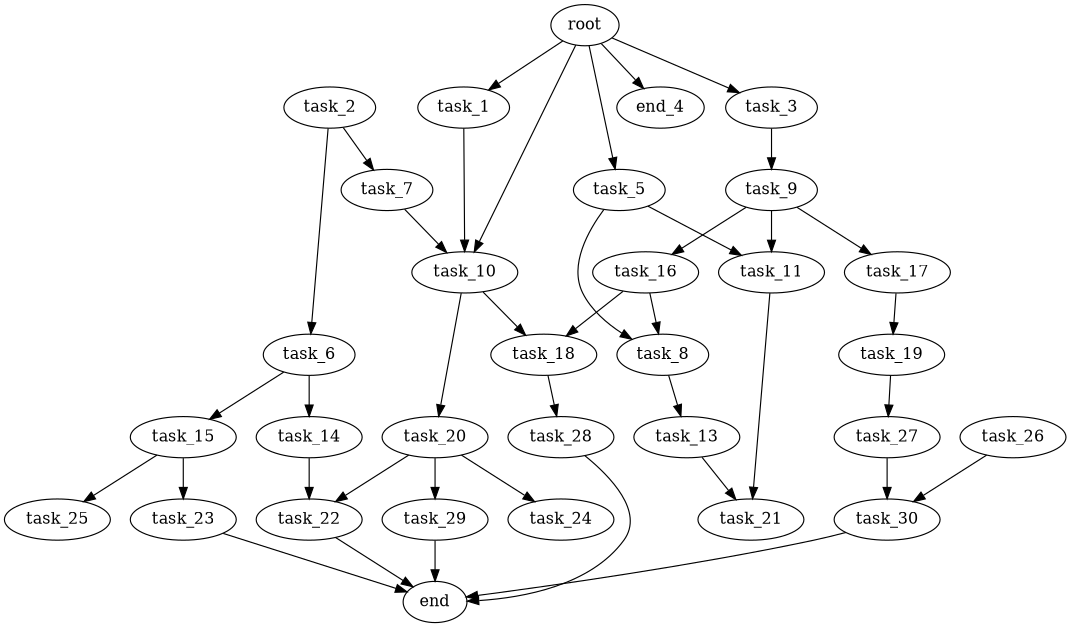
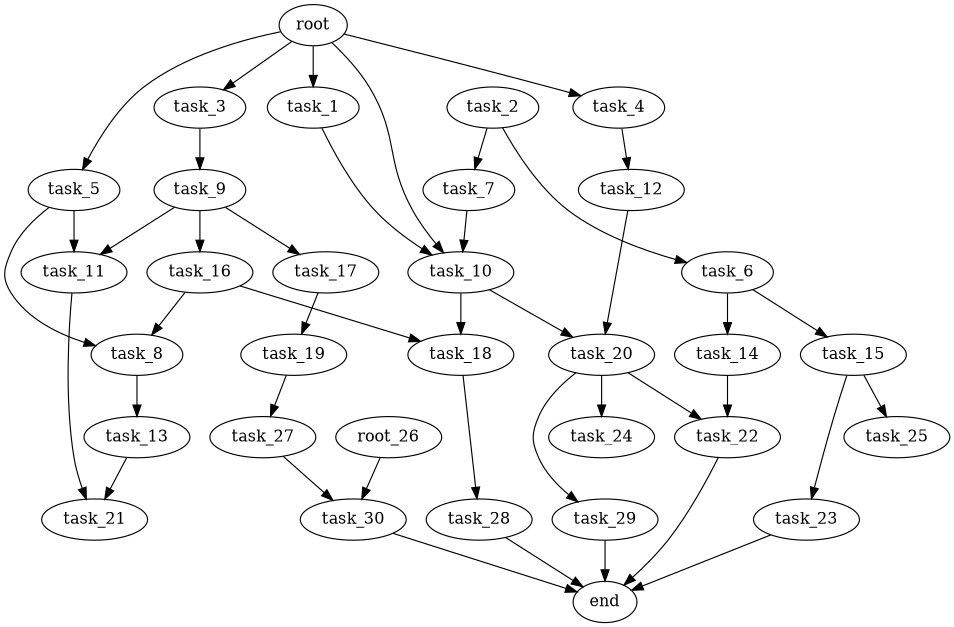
  digraph {
    root
    task_1
    task_3
-   task_4 [label=end_4]
+   task_4
    task_5
    task_10
    task_2
    task_6
    task_7
    task_9
+   task_12
    task_8
    task_11
    task_18
    task_20
    task_14
    task_15
    task_16
    task_17
    task_13
    task_21
    task_22
    task_23
    task_25
    task_19
    task_28
    task_24
    task_29
    end
    task_27
    task_30
-   task_26
+   task_26 [label=root_26]
    root -> task_1
    root -> task_3
    root -> task_4
    root -> task_5
    root -> task_10
    task_1 -> task_10
    task_3 -> task_9
+   task_4 -> task_12
    task_5 -> task_8
    task_5 -> task_11
    task_10 -> task_18
    task_10 -> task_20
    task_2 -> task_6
    task_2 -> task_7
    task_6 -> task_14
    task_6 -> task_15
    task_7 -> task_10
    task_9 -> task_11
    task_9 -> task_16
    task_9 -> task_17
+   task_12 -> task_20
    task_8 -> task_13
    task_11 -> task_21
    task_18 -> task_28
    task_20 -> task_22
    task_20 -> task_24
    task_20 -> task_29
    task_14 -> task_22
    task_15 -> task_23
    task_15 -> task_25
    task_16 -> task_8
    task_16 -> task_18
    task_17 -> task_19
    task_13 -> task_21
    task_22 -> end
    task_23 -> end
    task_19 -> task_27
    task_28 -> end
    task_29 -> end
    task_27 -> task_30
    task_30 -> end
    task_26 -> task_30
  }
